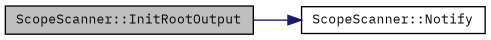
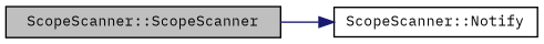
  digraph {
    rankdir=LR
    fontname="IBM Plex Mono"
    node [color=black fontname="IBM Plex Mono" fontsize=10 shape=record style=filled]
-   n1 [fillcolor=grey75 fontcolor=black height=0.2 label="ScopeScanner::InitRootOutput" width=0.4]
+   n1 [fillcolor=grey75 fontcolor=black height=0.2 label="ScopeScanner::ScopeScanner" width=0.4]
    n2 [fillcolor=white height=0.2 label="ScopeScanner::Notify" width=0.4]
    n1 -> n2 [color=midnightblue fontname="IBM Plex Mono" fontsize=10 labelfontname=Helvetica labelfontsize=10 style=solid]
  }
